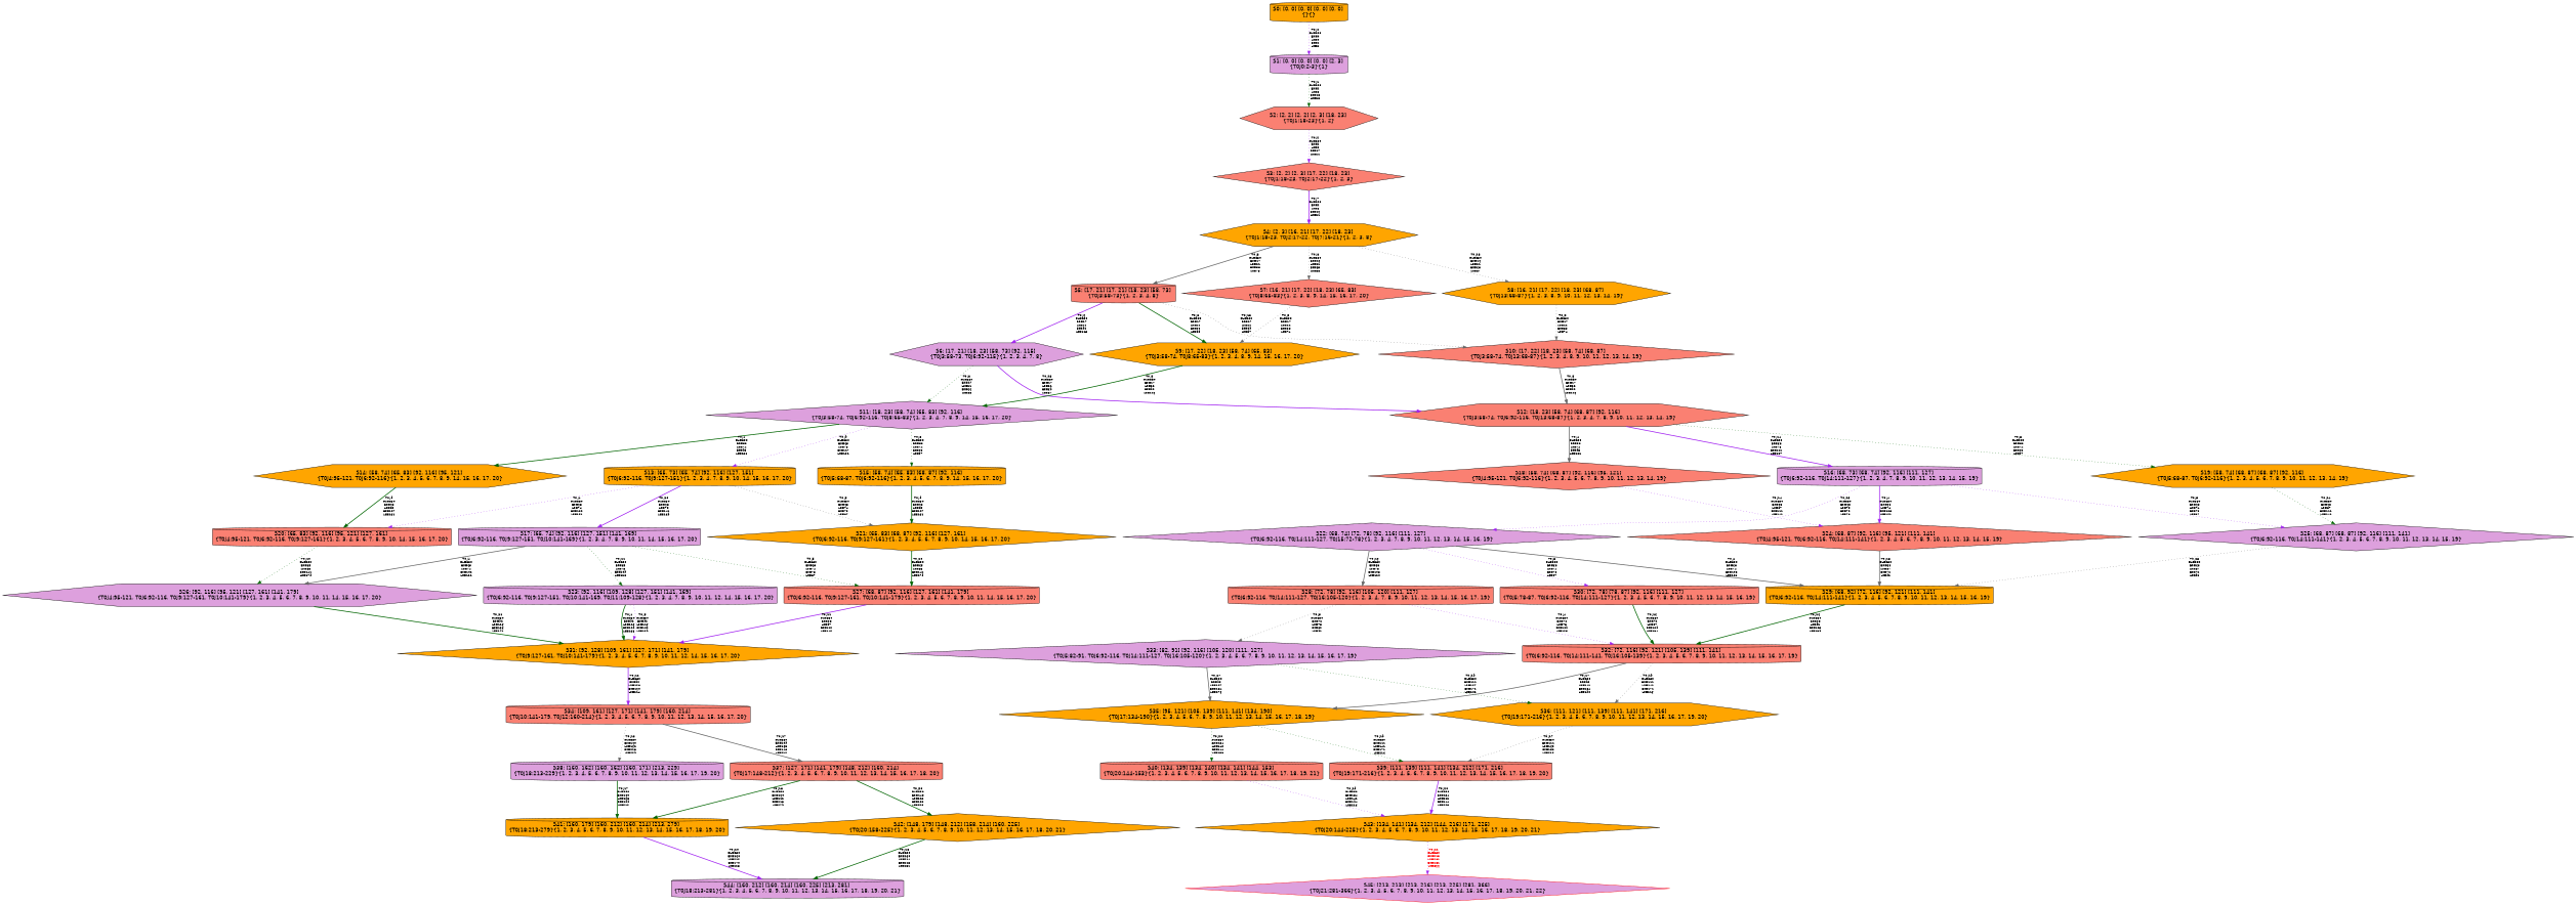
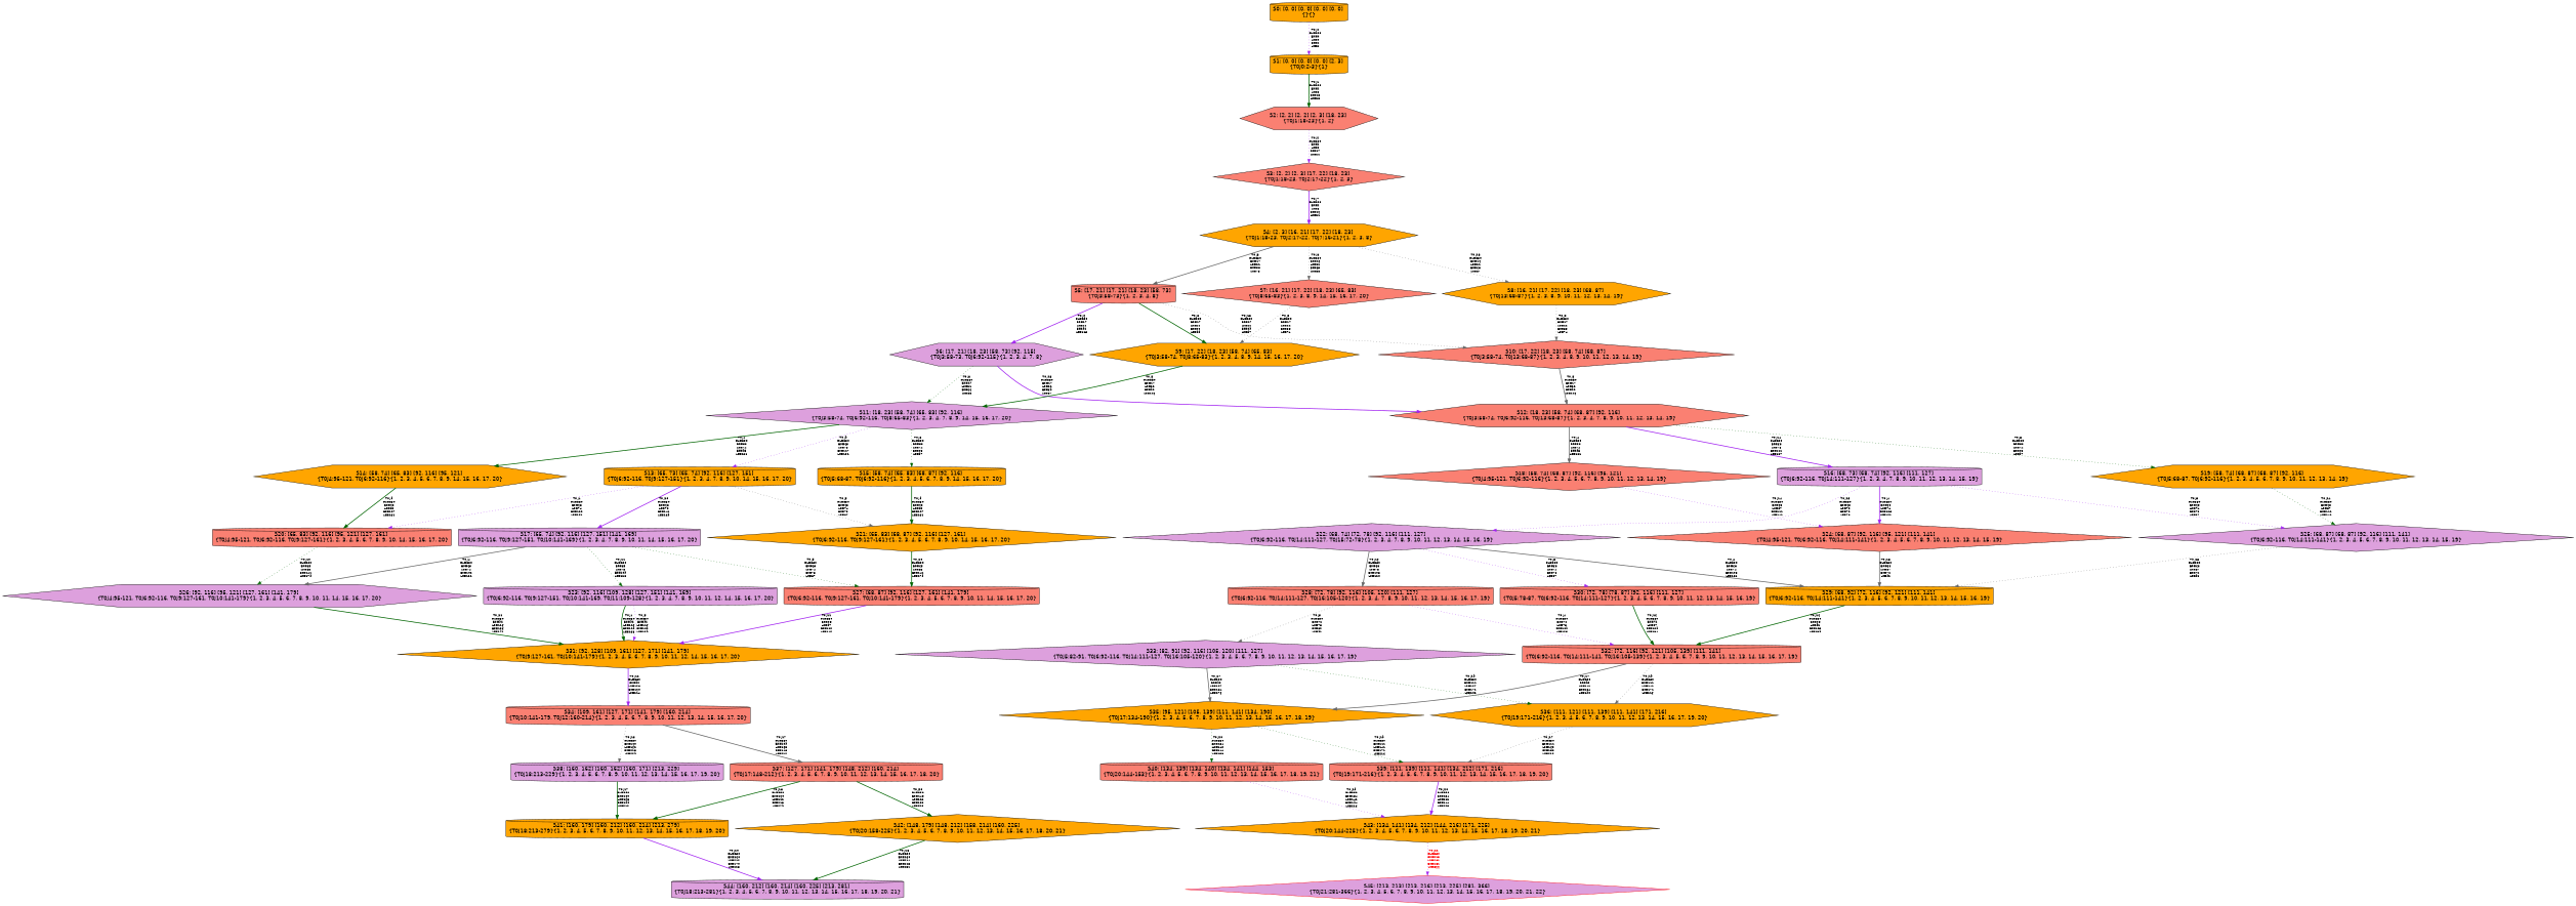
  digraph {
    fontname="DejaVu Sans"
    node [fillcolor=orange fontname="DejaVu Sans" shape=cylinder style=filled]
    edge [color=darkgreen fontname="DejaVu Sans" fontsize=8 style=dotted]
    n1 [label="S0: [0, 0] [0, 0] [0, 0] [0, 0] \n{}{}"]
-   n2 [fillcolor=plum label="S1: [0, 0] [0, 0] [0, 0] [2, 3] \n{T0J0:2-3}{1}"]
+   n2 [label="S1: [0, 0] [0, 0] [0, 0] [2, 3] \n{T0J0:2-3}{1}"]
    n3 [fillcolor=salmon label="S2: [2, 2] [2, 2] [2, 3] [18, 23] \n{T0J1:18-23}{1, 2}" shape=hexagon]
    n4 [fillcolor=salmon label="S3: [2, 2] [2, 3] [17, 22] [18, 23] \n{T0J1:18-23, T0J2:17-22}{1, 2, 3}" shape=diamond]
    n5 [label="S4: [2, 3] [16, 21] [17, 22] [18, 23] \n{T0J1:18-23, T0J2:17-22, T0J7:16-21}{1, 2, 3, 8}" shape=hexagon]
    n6 [fillcolor=salmon label="S5: [17, 21] [17, 21] [18, 23] [58, 73] \n{T0J3:58-73}{1, 2, 3, 4, 8}"]
    n7 [fillcolor=salmon label="S7: [16, 21] [17, 22] [18, 23] [65, 83] \n{T0J8:65-83}{1, 2, 3, 8, 9, 14, 15, 16, 17, 20}" shape=diamond]
    n8 [label="S8: [16, 21] [17, 22] [18, 23] [68, 87] \n{T0J13:68-87}{1, 2, 3, 8, 9, 10, 11, 12, 13, 14, 19}" shape=hexagon]
    n9 [fillcolor=plum label="S6: [17, 21] [18, 23] [58, 73] [92, 115] \n{T0J3:58-73, T0J6:92-115}{1, 2, 3, 4, 7, 8}" shape=hexagon]
    n10 [label="S9: [17, 22] [18, 23] [58, 74] [65, 83] \n{T0J3:58-74, T0J8:65-83}{1, 2, 3, 4, 8, 9, 14, 15, 16, 17, 20}" shape=hexagon]
    n11 [fillcolor=salmon label="S10: [17, 22] [18, 23] [58, 74] [68, 87] \n{T0J3:58-74, T0J13:68-87}{1, 2, 3, 4, 8, 9, 10, 11, 12, 13, 14, 19}" shape=diamond]
    n12 [fillcolor=plum label="S11: [18, 23] [58, 74] [65, 83] [92, 116] \n{T0J3:58-74, T0J6:92-116, T0J8:65-83}{1, 2, 3, 4, 7, 8, 9, 14, 15, 16, 17, 20}" shape=diamond]
    n13 [fillcolor=salmon label="S12: [18, 23] [58, 74] [68, 87] [92, 116] \n{T0J3:58-74, T0J6:92-116, T0J13:68-87}{1, 2, 3, 4, 7, 8, 9, 10, 11, 12, 13, 14, 19}" shape=hexagon]
    n14 [label="S13: [65, 73] [65, 74] [92, 116] [127, 151] \n{T0J6:92-116, T0J9:127-151}{1, 2, 3, 4, 7, 8, 9, 10, 14, 15, 16, 17, 20}"]
    n15 [label="S14: [58, 74] [65, 83] [92, 116] [95, 121] \n{T0J4:95-121, T0J6:92-116}{1, 2, 3, 4, 5, 6, 7, 8, 9, 14, 15, 16, 17, 20}" shape=hexagon]
    n16 [label="S15: [58, 74] [65, 83] [68, 87] [92, 116] \n{T0J5:68-87, T0J6:92-116}{1, 2, 3, 4, 5, 6, 7, 8, 9, 14, 15, 16, 17, 20}"]
    n17 [fillcolor=plum label="S16: [68, 73] [68, 74] [92, 116] [111, 127] \n{T0J6:92-116, T0J14:111-127}{1, 2, 3, 4, 7, 8, 9, 10, 11, 12, 13, 14, 15, 19}"]
    n18 [fillcolor=salmon label="S18: [58, 74] [68, 87] [92, 116] [95, 121] \n{T0J4:95-121, T0J6:92-116}{1, 2, 3, 4, 5, 6, 7, 8, 9, 10, 11, 12, 13, 14, 19}" shape=diamond]
    n19 [label="S19: [58, 74] [68, 87] [68, 87] [92, 116] \n{T0J5:68-87, T0J6:92-116}{1, 2, 3, 4, 5, 6, 7, 8, 9, 10, 11, 12, 13, 14, 19}" shape=hexagon]
    n20 [fillcolor=plum label="S17: [65, 74] [92, 116] [127, 151] [141, 169] \n{T0J6:92-116, T0J9:127-151, T0J10:141-169}{1, 2, 3, 4, 7, 8, 9, 10, 11, 14, 15, 16, 17, 20}"]
    n21 [fillcolor=salmon label="S20: [65, 83] [92, 116] [95, 121] [127, 161] \n{T0J4:95-121, T0J6:92-116, T0J9:127-161}{1, 2, 3, 4, 5, 6, 7, 8, 9, 10, 14, 15, 16, 17, 20}"]
    n22 [label="S21: [65, 83] [68, 87] [92, 116] [127, 161] \n{T0J6:92-116, T0J9:127-161}{1, 2, 3, 4, 5, 6, 7, 8, 9, 10, 14, 15, 16, 17, 20}" shape=diamond]
    n23 [fillcolor=plum label="S22: [68, 74] [72, 78] [92, 116] [111, 127] \n{T0J6:92-116, T0J14:111-127, T0J15:72-78}{1, 2, 3, 4, 7, 8, 9, 10, 11, 12, 13, 14, 15, 16, 19}" shape=diamond]
    n24 [fillcolor=salmon label="S24: [68, 87] [92, 116] [95, 121] [111, 141] \n{T0J4:95-121, T0J6:92-116, T0J14:111-141}{1, 2, 3, 4, 5, 6, 7, 8, 9, 10, 11, 12, 13, 14, 15, 19}" shape=diamond]
    n25 [fillcolor=plum label="S25: [68, 87] [68, 87] [92, 116] [111, 141] \n{T0J6:92-116, T0J14:111-141}{1, 2, 3, 4, 5, 6, 7, 8, 9, 10, 11, 12, 13, 14, 15, 19}" shape=diamond]
    n26 [fillcolor=plum label="S23: [92, 116] [109, 128] [127, 151] [141, 169] \n{T0J6:92-116, T0J9:127-151, T0J10:141-169, T0J11:109-128}{1, 2, 3, 4, 7, 8, 9, 10, 11, 12, 14, 15, 16, 17, 20}"]
    n27 [fillcolor=plum label="S26: [92, 116] [95, 121] [127, 161] [141, 179] \n{T0J4:95-121, T0J6:92-116, T0J9:127-161, T0J10:141-179}{1, 2, 3, 4, 5, 6, 7, 8, 9, 10, 11, 14, 15, 16, 17, 20}" shape=hexagon]
    n28 [fillcolor=salmon label="S27: [68, 87] [92, 116] [127, 161] [141, 179] \n{T0J6:92-116, T0J9:127-161, T0J10:141-179}{1, 2, 3, 4, 5, 6, 7, 8, 9, 10, 11, 14, 15, 16, 17, 20}"]
    n29 [fillcolor=salmon label="S28: [72, 78] [92, 116] [105, 120] [111, 127] \n{T0J6:92-116, T0J14:111-127, T0J16:105-120}{1, 2, 3, 4, 7, 8, 9, 10, 11, 12, 13, 14, 15, 16, 17, 19}"]
    n30 [label="S29: [68, 92] [72, 116] [92, 121] [111, 141] \n{T0J6:92-116, T0J14:111-141}{1, 2, 3, 4, 5, 6, 7, 8, 9, 10, 11, 12, 13, 14, 15, 16, 19}"]
    n31 [fillcolor=salmon label="S30: [72, 78] [78, 87] [92, 116] [111, 127] \n{T0J5:78-87, T0J6:92-116, T0J14:111-127}{1, 2, 3, 4, 5, 6, 7, 8, 9, 10, 11, 12, 13, 14, 15, 16, 19}"]
    n32 [label="S31: [92, 128] [109, 161] [127, 171] [141, 179] \n{T0J9:127-161, T0J10:141-179}{1, 2, 3, 4, 5, 6, 7, 8, 9, 10, 11, 12, 14, 15, 16, 17, 20}" shape=diamond]
    n33 [fillcolor=salmon label="S32: [72, 116] [92, 121] [105, 139] [111, 141] \n{T0J6:92-116, T0J14:111-141, T0J16:105-139}{1, 2, 3, 4, 5, 6, 7, 8, 9, 10, 11, 12, 13, 14, 15, 16, 17, 19}"]
    n34 [fillcolor=plum label="S33: [82, 91] [92, 116] [105, 120] [111, 127] \n{T0J5:82-91, T0J6:92-116, T0J14:111-127, T0J16:105-120}{1, 2, 3, 4, 5, 6, 7, 8, 9, 10, 11, 12, 13, 14, 15, 16, 17, 19}" shape=diamond]
    n35 [fillcolor=salmon label="S34: [109, 161] [127, 171] [141, 179] [160, 214] \n{T0J10:141-179, T0J12:160-214}{1, 2, 3, 4, 5, 6, 7, 8, 9, 10, 11, 12, 13, 14, 15, 16, 17, 20}"]
    n36 [label="S35: [95, 121] [105, 139] [111, 141] [134, 190] \n{T0J17:134-190}{1, 2, 3, 4, 5, 6, 7, 8, 9, 10, 11, 12, 13, 14, 15, 16, 17, 18, 19}" shape=diamond]
    n37 [label="S36: [111, 121] [111, 139] [111, 141] [171, 216] \n{T0J19:171-216}{1, 2, 3, 4, 5, 6, 7, 8, 9, 10, 11, 12, 13, 14, 15, 16, 17, 19, 20}" shape=hexagon]
    n38 [fillcolor=salmon label="S37: [127, 171] [141, 179] [148, 212] [160, 214] \n{T0J17:148-212}{1, 2, 3, 4, 5, 6, 7, 8, 9, 10, 11, 12, 13, 14, 15, 16, 17, 18, 20}"]
    n39 [fillcolor=plum label="S38: [160, 162] [160, 162] [160, 171] [213, 229] \n{T0J18:213-229}{1, 2, 3, 4, 5, 6, 7, 8, 9, 10, 11, 12, 13, 14, 15, 16, 17, 19, 20}"]
    n40 [fillcolor=salmon label="S39: [111, 139] [111, 141] [134, 212] [171, 216] \n{T0J19:171-216}{1, 2, 3, 4, 5, 6, 7, 8, 9, 10, 11, 12, 13, 14, 15, 16, 17, 18, 19, 20}"]
    n41 [fillcolor=salmon label="S40: [134, 139] [134, 140] [134, 141] [144, 153] \n{T0J20:144-153}{1, 2, 3, 4, 5, 6, 7, 8, 9, 10, 11, 12, 13, 14, 15, 16, 17, 18, 19, 21}"]
    n42 [label="S41: [160, 179] [160, 212] [160, 214] [213, 279] \n{T0J18:213-279}{1, 2, 3, 4, 5, 6, 7, 8, 9, 10, 11, 12, 13, 14, 15, 16, 17, 18, 19, 20}"]
    n43 [label="S42: [148, 179] [148, 212] [158, 214] [160, 225] \n{T0J20:158-225}{1, 2, 3, 4, 5, 6, 7, 8, 9, 10, 11, 12, 13, 14, 15, 16, 17, 18, 20, 21}" shape=diamond]
    n44 [label="S43: [134, 141] [134, 212] [144, 216] [171, 225] \n{T0J20:144-225}{1, 2, 3, 4, 5, 6, 7, 8, 9, 10, 11, 12, 13, 14, 15, 16, 17, 18, 19, 20, 21}" shape=diamond]
    n45 [fillcolor=plum label="S44: [160, 212] [160, 214] [160, 225] [213, 281] \n{T0J18:213-281}{1, 2, 3, 4, 5, 6, 7, 8, 9, 10, 11, 12, 13, 14, 15, 16, 17, 18, 19, 20, 21}"]
    n46 [color=Red fillcolor=plum label="S45: [213, 213] [213, 216] [213, 225] [281, 366] \n{T0J21:281-366}{1, 2, 3, 4, 5, 6, 7, 8, 9, 10, 11, 12, 13, 14, 15, 16, 17, 18, 19, 20, 21, 22}" shape=diamond]
    n1 -> n2 [color=purple label="T0 J0\nDL=350\nES=0\nLS=0\nEF=2\nLF=3"]
-   n2 -> n3 [label="T0 J1\nDL=350\nES=2\nLS=3\nEF=18\nLF=23"]
+   n2 -> n3 [label="T0 J1\nDL=350\nES=2\nLS=3\nEF=18\nLF=23" style=bold]
    n3 -> n4 [color=purple label="T0 J2\nDL=350\nES=2\nLS=3\nEF=17\nLF=22"]
    n4 -> n5 [color=purple label="T0 J7\nDL=350\nES=2\nLS=3\nEF=16\nLF=21" style=bold]
    n5 -> n6 [color=gray40 label="T0 J3\nDL=350\nES=17\nLS=21\nEF=58\nLF=73" style=bold]
    n5 -> n7 [color=gray40 label="T0 J8\nDL=350\nES=16\nLS=21\nEF=65\nLF=83"]
    n5 -> n8 [color=gray40 label="T0 J13\nDL=350\nES=16\nLS=21\nEF=68\nLF=87"]
    n6 -> n9 [color=purple label="T0 J6\nDL=350\nES=17\nLS=21\nEF=92\nLF=115" style=bold]
    n6 -> n10 [label="T0 J8\nDL=350\nES=17\nLS=21\nEF=66\nLF=83" style=bold]
    n6 -> n11 [color=gray40 label="T0 J13\nDL=350\nES=17\nLS=21\nEF=69\nLF=87"]
    n7 -> n10 [color=gray40 label="T0 J3\nDL=350\nES=17\nLS=22\nEF=58\nLF=74"]
    n8 -> n11 [color=gray40 label="T0 J3\nDL=350\nES=17\nLS=22\nEF=58\nLF=74"]
    n9 -> n12 [label="T0 J8\nDL=350\nES=17\nLS=21\nEF=66\nLF=83"]
    n9 -> n13 [color=purple label="T0 J13\nDL=350\nES=17\nLS=21\nEF=69\nLF=87" style=bold]
    n10 -> n12 [label="T0 J6\nDL=350\nES=17\nLS=22\nEF=92\nLF=116" style=bold]
    n11 -> n13 [color=gray40 label="T0 J6\nDL=350\nES=17\nLS=22\nEF=92\nLF=116" style=bold]
    n12 -> n14 [color=purple label="T0 J9\nDL=350\nES=65\nLS=73\nEF=127\nLF=151"]
    n12 -> n15 [label="T0 J4\nDL=350\nES=58\nLS=74\nEF=95\nLF=121" style=bold]
    n12 -> n16 [label="T0 J5\nDL=350\nES=58\nLS=74\nEF=68\nLF=87"]
    n13 -> n17 [color=purple label="T0 J14\nDL=350\nES=68\nLS=73\nEF=111\nLF=127" style=bold]
    n13 -> n18 [color=gray40 label="T0 J4\nDL=350\nES=58\nLS=74\nEF=95\nLF=121" style=bold]
    n13 -> n19 [label="T0 J5\nDL=350\nES=58\nLS=74\nEF=68\nLF=87"]
    n14 -> n20 [color=purple label="T0 J10\nDL=350\nES=65\nLS=73\nEF=141\nLF=169" style=bold]
    n14 -> n21 [color=purple label="T0 J4\nDL=350\nES=65\nLS=74\nEF=102\nLF=121"]
    n14 -> n22 [color=gray40 label="T0 J5\nDL=350\nES=65\nLS=74\nEF=75\nLF=87"]
    n15 -> n21 [label="T0 J9\nDL=350\nES=65\nLS=83\nEF=127\nLF=161" style=bold]
    n16 -> n22 [label="T0 J9\nDL=350\nES=65\nLS=83\nEF=127\nLF=161" style=bold]
    n17 -> n23 [color=purple label="T0 J15\nDL=350\nES=68\nLS=73\nEF=72\nLF=78"]
    n17 -> n24 [color=purple label="T0 J4\nDL=350\nES=68\nLS=74\nEF=105\nLF=121" style=bold]
    n17 -> n25 [color=purple label="T0 J5\nDL=350\nES=68\nLS=74\nEF=78\nLF=87"]
    n18 -> n24 [color=purple label="T0 J14\nDL=350\nES=68\nLS=87\nEF=111\nLF=141"]
    n19 -> n25 [label="T0 J14\nDL=350\nES=68\nLS=87\nEF=111\nLF=141"]
    n20 -> n26 [label="T0 J11\nDL=350\nES=65\nLS=73\nEF=109\nLF=128"]
    n20 -> n27 [color=gray40 label="T0 J4\nDL=350\nES=65\nLS=74\nEF=102\nLF=121" style=bold]
    n20 -> n28 [label="T0 J5\nDL=350\nES=65\nLS=74\nEF=75\nLF=87"]
    n21 -> n27 [label="T0 J10\nDL=350\nES=65\nLS=83\nEF=141\nLF=179"]
    n22 -> n28 [label="T0 J10\nDL=350\nES=65\nLS=83\nEF=141\nLF=179" style=bold]
    n23 -> n29 [color=gray40 label="T0 J16\nDL=350\nES=68\nLS=73\nEF=105\nLF=120" style=bold]
    n23 -> n30 [color=gray40 label="T0 J4\nDL=350\nES=68\nLS=74\nEF=105\nLF=121" style=bold]
    n23 -> n31 [color=purple label="T0 J5\nDL=350\nES=68\nLS=74\nEF=78\nLF=87"]
    n24 -> n30 [color=gray40 label="T0 J15\nDL=350\nES=68\nLS=87\nEF=72\nLF=92" style=bold]
    n25 -> n30 [color=gray40 label="T0 J15\nDL=350\nES=68\nLS=87\nEF=72\nLF=92"]
    n26 -> n32 [label="T0 J4\nDL=350\nES=92\nLS=116\nEF=129\nLF=163" style=bold]
    n26 -> n32 [color=purple label="T0 J5\nDL=350\nES=92\nLS=116\nEF=102\nLF=129"]
    n27 -> n32 [label="T0 J11\nDL=350\nES=92\nLS=116\nEF=136\nLF=171" style=bold]
    n28 -> n32 [color=purple label="T0 J11\nDL=350\nES=68\nLS=87\nEF=112\nLF=142" style=bold]
    n29 -> n33 [color=purple label="T0 J4\nDL=350\nES=72\nLS=78\nEF=109\nLF=125"]
    n29 -> n34 [color=gray40 label="T0 J5\nDL=350\nES=72\nLS=78\nEF=82\nLF=91"]
    n30 -> n33 [label="T0 J16\nDL=350\nES=68\nLS=92\nEF=105\nLF=139" style=bold]
    n31 -> n33 [label="T0 J16\nDL=350\nES=72\nLS=87\nEF=109\nLF=134" style=bold]
    n32 -> n35 [color=purple label="T0 J12\nDL=350\nES=92\nLS=128\nEF=160\nLF=214" style=bold]
    n33 -> n36 [color=gray40 label="T0 J17\nDL=350\nES=95\nLS=141\nEF=134\nLF=190" style=bold]
    n33 -> n37 [color=gray40 label="T0 J19\nDL=350\nES=111\nLS=141\nEF=171\nLF=216"]
    n34 -> n36 [color=gray40 label="T0 J17\nDL=350\nES=95\nLS=127\nEF=134\nLF=176" style=bold]
    n34 -> n37 [label="T0 J19\nDL=350\nES=111\nLS=127\nEF=171\nLF=202"]
    n35 -> n38 [color=gray40 label="T0 J17\nDL=350\nES=109\nLS=163\nEF=148\nLF=212" style=bold]
    n35 -> n39 [color=gray40 label="T0 J18\nDL=350\nES=160\nLS=162\nEF=213\nLF=229"]
    n36 -> n40 [label="T0 J19\nDL=350\nES=111\nLS=141\nEF=171\nLF=216"]
    n36 -> n41 [label="T0 J20\nDL=350\nES=134\nLS=140\nEF=144\nLF=153"]
    n37 -> n40 [color=gray40 label="T0 J17\nDL=350\nES=111\nLS=163\nEF=150\nLF=212"]
    n38 -> n42 [label="T0 J18\nDL=350\nES=160\nLS=212\nEF=213\nLF=279" style=bold]
    n38 -> n43 [label="T0 J20\nDL=350\nES=148\nLS=212\nEF=158\nLF=225" style=bold]
    n39 -> n42 [label="T0 J17\nDL=350\nES=160\nLS=163\nEF=199\nLF=212" style=bold]
    n40 -> n44 [color=purple label="T0 J20\nDL=350\nES=134\nLS=212\nEF=144\nLF=225" style=bold]
    n41 -> n44 [color=purple label="T0 J19\nDL=350\nES=134\nLS=141\nEF=194\nLF=216"]
    n42 -> n45 [color=purple label="T0 J20\nDL=350\nES=160\nLS=212\nEF=170\nLF=225" style=bold]
    n43 -> n45 [label="T0 J18\nDL=350\nES=160\nLS=214\nEF=213\nLF=281" style=bold]
    n44 -> n46 [color=purple fontcolor=Red label="T0 J21\nDL=350\nES=213\nLS=281\nEF=281\nLF=366"]
  }
